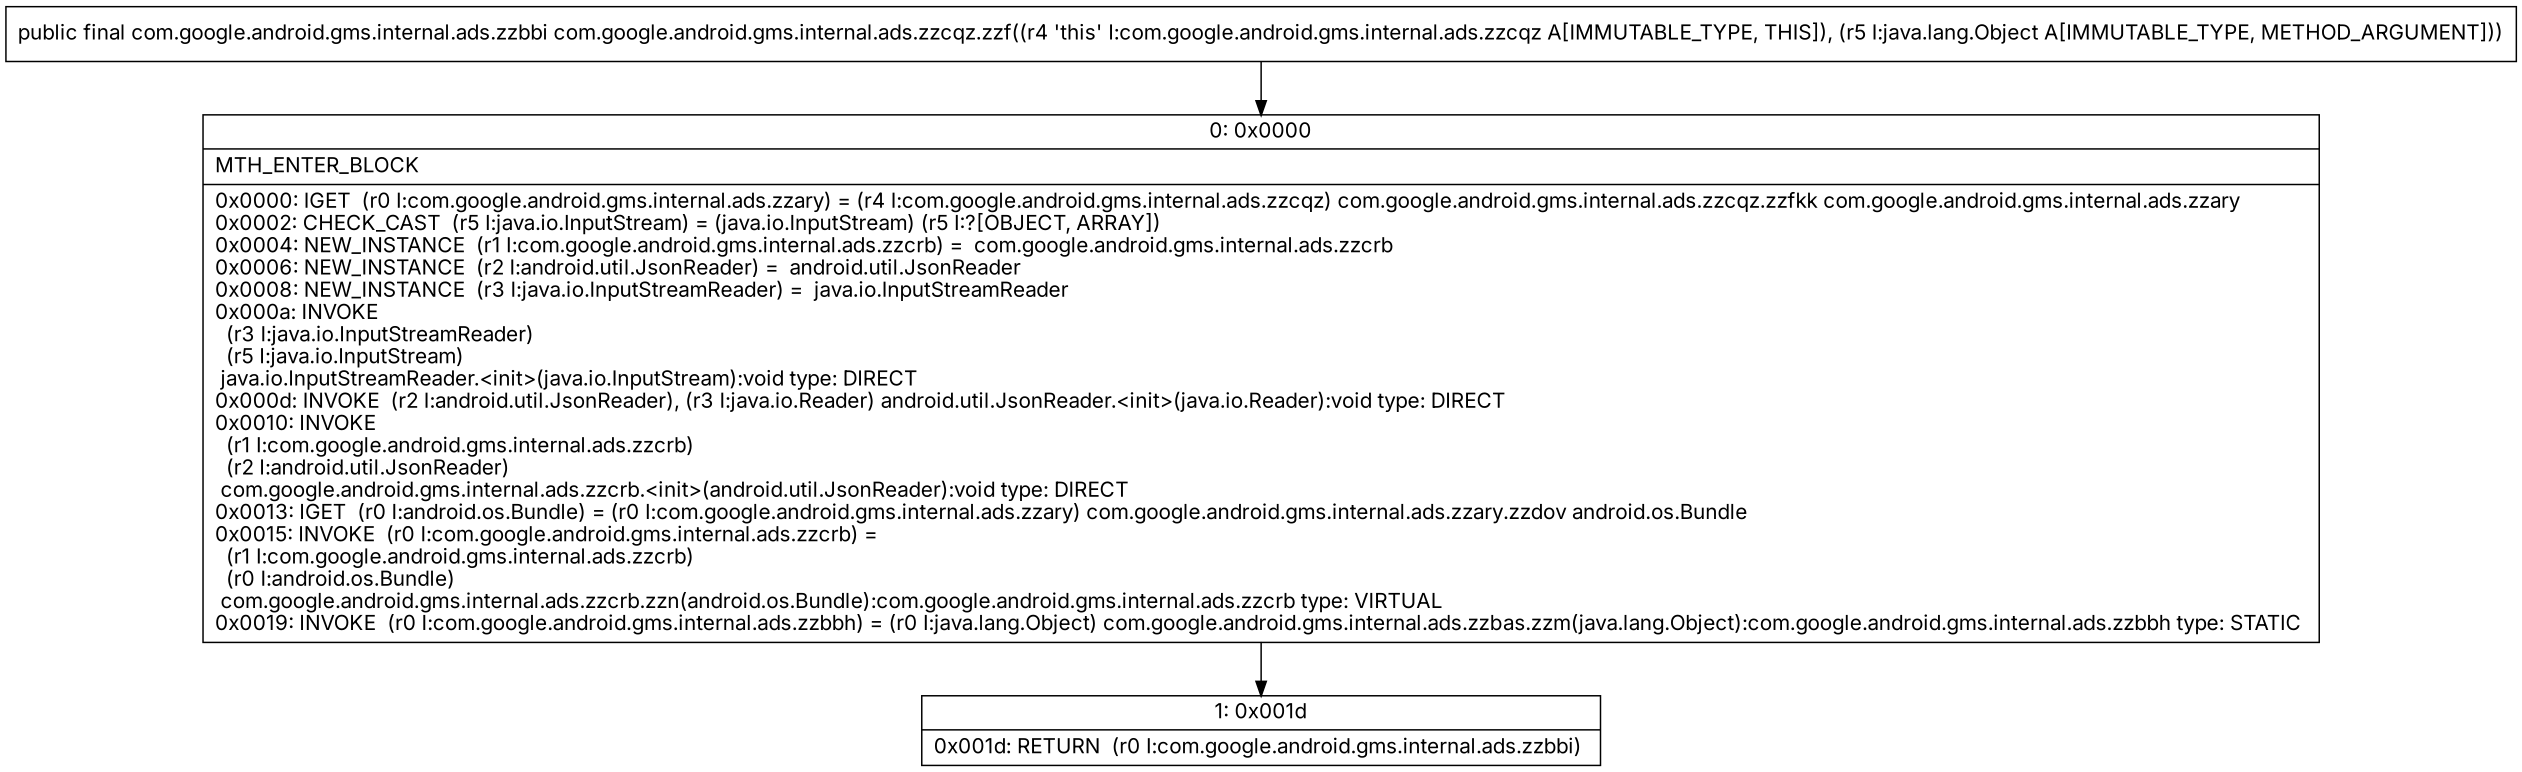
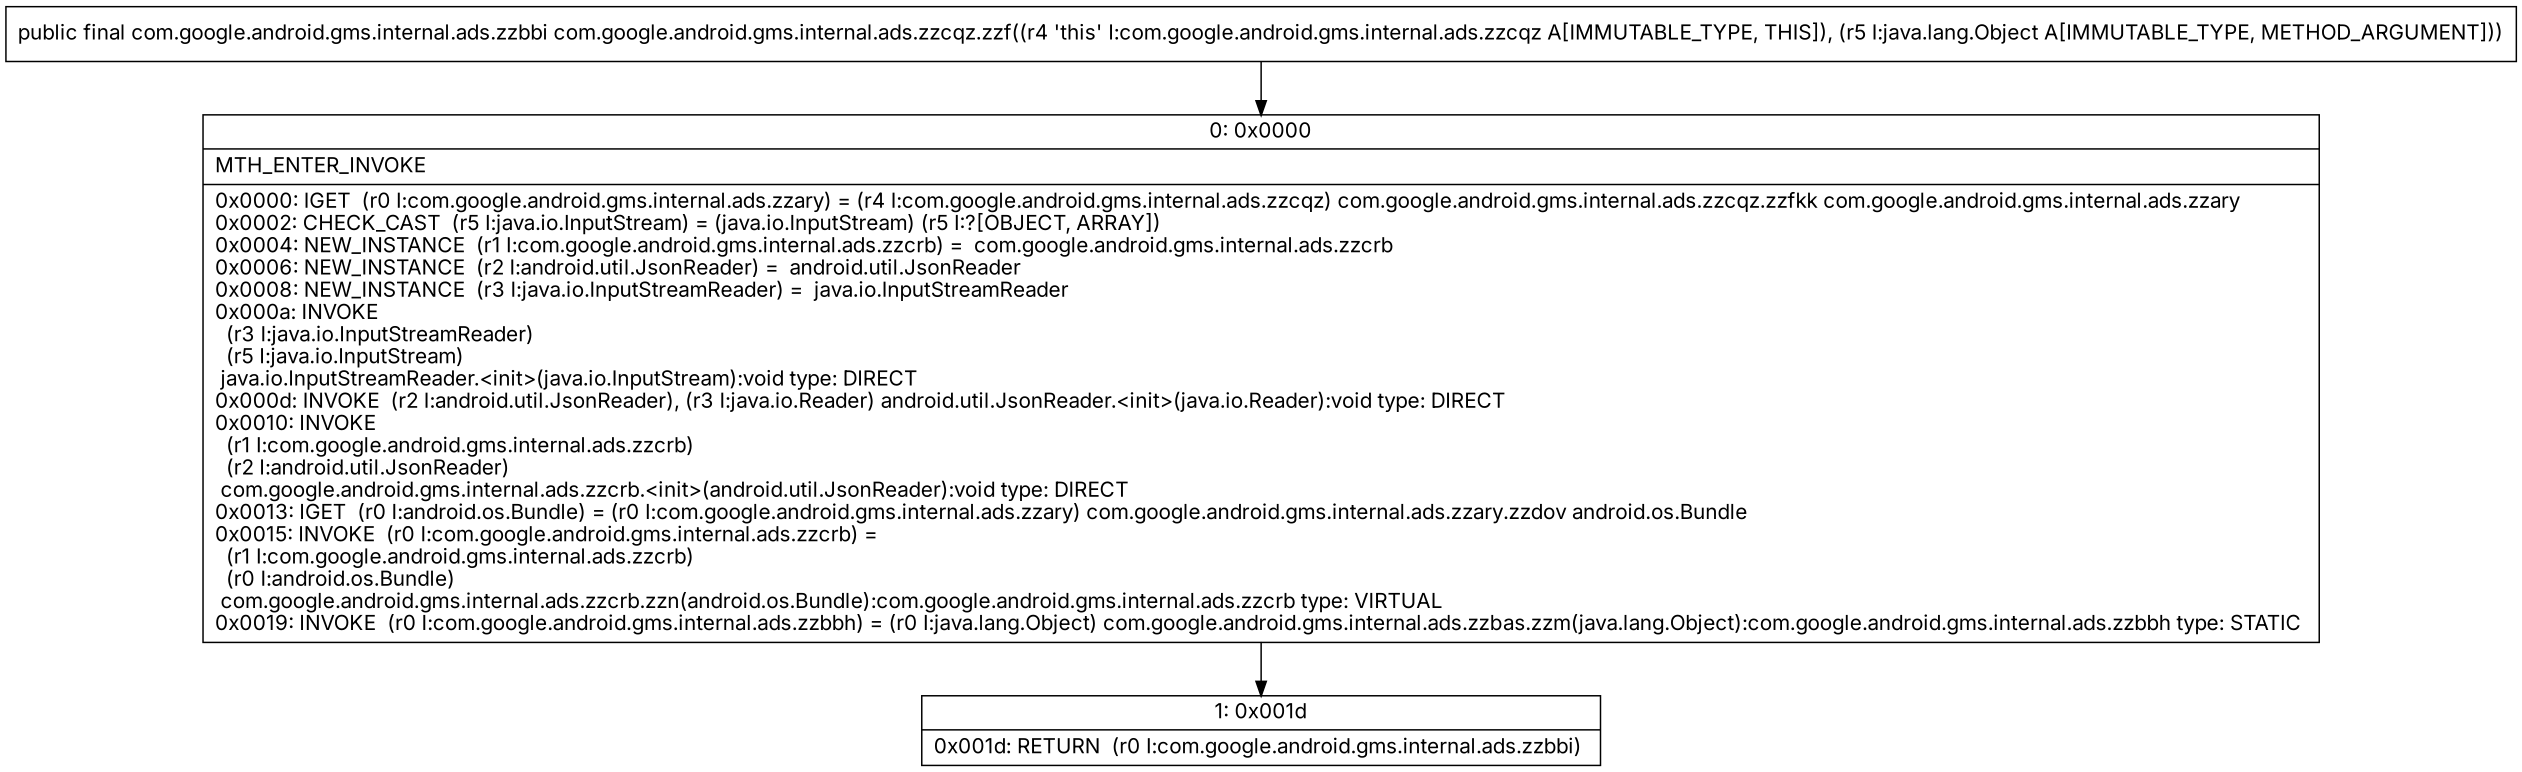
  digraph {
    fontname=Inter
    node [shape=record fontname=Inter]
    edge [fontname=Inter]
-   n1 [label="{0\:\ 0x0000|MTH_ENTER_BLOCK\l|0x0000: IGET  (r0 I:com.google.android.gms.internal.ads.zzary) = (r4 I:com.google.android.gms.internal.ads.zzcqz) com.google.android.gms.internal.ads.zzcqz.zzfkk com.google.android.gms.internal.ads.zzary \l0x0002: CHECK_CAST  (r5 I:java.io.InputStream) = (java.io.InputStream) (r5 I:?[OBJECT, ARRAY]) \l0x0004: NEW_INSTANCE  (r1 I:com.google.android.gms.internal.ads.zzcrb) =  com.google.android.gms.internal.ads.zzcrb \l0x0006: NEW_INSTANCE  (r2 I:android.util.JsonReader) =  android.util.JsonReader \l0x0008: NEW_INSTANCE  (r3 I:java.io.InputStreamReader) =  java.io.InputStreamReader \l0x000a: INVOKE  \l  (r3 I:java.io.InputStreamReader)\l  (r5 I:java.io.InputStream)\l java.io.InputStreamReader.\<init\>(java.io.InputStream):void type: DIRECT \l0x000d: INVOKE  (r2 I:android.util.JsonReader), (r3 I:java.io.Reader) android.util.JsonReader.\<init\>(java.io.Reader):void type: DIRECT \l0x0010: INVOKE  \l  (r1 I:com.google.android.gms.internal.ads.zzcrb)\l  (r2 I:android.util.JsonReader)\l com.google.android.gms.internal.ads.zzcrb.\<init\>(android.util.JsonReader):void type: DIRECT \l0x0013: IGET  (r0 I:android.os.Bundle) = (r0 I:com.google.android.gms.internal.ads.zzary) com.google.android.gms.internal.ads.zzary.zzdov android.os.Bundle \l0x0015: INVOKE  (r0 I:com.google.android.gms.internal.ads.zzcrb) = \l  (r1 I:com.google.android.gms.internal.ads.zzcrb)\l  (r0 I:android.os.Bundle)\l com.google.android.gms.internal.ads.zzcrb.zzn(android.os.Bundle):com.google.android.gms.internal.ads.zzcrb type: VIRTUAL \l0x0019: INVOKE  (r0 I:com.google.android.gms.internal.ads.zzbbh) = (r0 I:java.lang.Object) com.google.android.gms.internal.ads.zzbas.zzm(java.lang.Object):com.google.android.gms.internal.ads.zzbbh type: STATIC \l}"]
+   n1 [label="{0\:\ 0x0000|MTH_ENTER_INVOKE\l|0x0000: IGET  (r0 I:com.google.android.gms.internal.ads.zzary) = (r4 I:com.google.android.gms.internal.ads.zzcqz) com.google.android.gms.internal.ads.zzcqz.zzfkk com.google.android.gms.internal.ads.zzary \l0x0002: CHECK_CAST  (r5 I:java.io.InputStream) = (java.io.InputStream) (r5 I:?[OBJECT, ARRAY]) \l0x0004: NEW_INSTANCE  (r1 I:com.google.android.gms.internal.ads.zzcrb) =  com.google.android.gms.internal.ads.zzcrb \l0x0006: NEW_INSTANCE  (r2 I:android.util.JsonReader) =  android.util.JsonReader \l0x0008: NEW_INSTANCE  (r3 I:java.io.InputStreamReader) =  java.io.InputStreamReader \l0x000a: INVOKE  \l  (r3 I:java.io.InputStreamReader)\l  (r5 I:java.io.InputStream)\l java.io.InputStreamReader.\<init\>(java.io.InputStream):void type: DIRECT \l0x000d: INVOKE  (r2 I:android.util.JsonReader), (r3 I:java.io.Reader) android.util.JsonReader.\<init\>(java.io.Reader):void type: DIRECT \l0x0010: INVOKE  \l  (r1 I:com.google.android.gms.internal.ads.zzcrb)\l  (r2 I:android.util.JsonReader)\l com.google.android.gms.internal.ads.zzcrb.\<init\>(android.util.JsonReader):void type: DIRECT \l0x0013: IGET  (r0 I:android.os.Bundle) = (r0 I:com.google.android.gms.internal.ads.zzary) com.google.android.gms.internal.ads.zzary.zzdov android.os.Bundle \l0x0015: INVOKE  (r0 I:com.google.android.gms.internal.ads.zzcrb) = \l  (r1 I:com.google.android.gms.internal.ads.zzcrb)\l  (r0 I:android.os.Bundle)\l com.google.android.gms.internal.ads.zzcrb.zzn(android.os.Bundle):com.google.android.gms.internal.ads.zzcrb type: VIRTUAL \l0x0019: INVOKE  (r0 I:com.google.android.gms.internal.ads.zzbbh) = (r0 I:java.lang.Object) com.google.android.gms.internal.ads.zzbas.zzm(java.lang.Object):com.google.android.gms.internal.ads.zzbbh type: STATIC \l}"]
    n2 [label="{1\:\ 0x001d|0x001d: RETURN  (r0 I:com.google.android.gms.internal.ads.zzbbi) \l}"]
    n3 [label="{public final com.google.android.gms.internal.ads.zzbbi com.google.android.gms.internal.ads.zzcqz.zzf((r4 'this' I:com.google.android.gms.internal.ads.zzcqz A[IMMUTABLE_TYPE, THIS]), (r5 I:java.lang.Object A[IMMUTABLE_TYPE, METHOD_ARGUMENT])) }"]
    n1 -> n2
    n3 -> n1
  }
